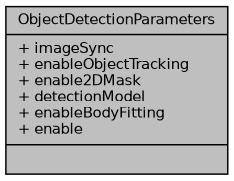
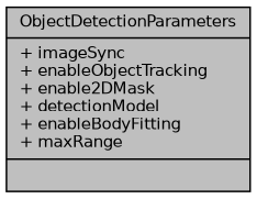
  digraph {
-   n1 [color=black fillcolor=grey75 fontcolor=black fontname=Helvetica fontsize=10 height=0.2 label="{ObjectDetectionParameters\n|+ imageSync\l+ enableObjectTracking\l+ enable2DMask\l+ detectionModel\l+ enableBodyFitting\l+ enable\l|}" shape=record style=filled width=0.4]
+   n1 [color=black fillcolor=grey75 fontcolor=black fontname=Helvetica fontsize=10 height=0.2 label="{ObjectDetectionParameters\n|+ imageSync\l+ enableObjectTracking\l+ enable2DMask\l+ detectionModel\l+ enableBodyFitting\l+ maxRange\l|}" shape=record style=filled width=0.4]
  }
